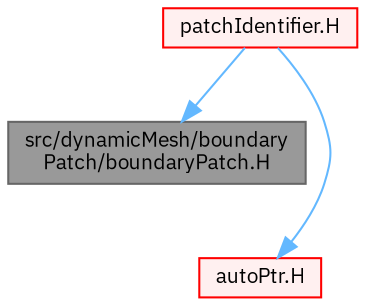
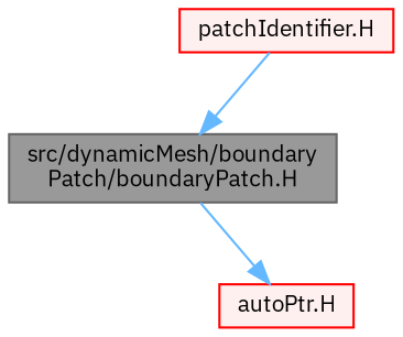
  digraph {
    fontname="IBM Plex Sans"
    node [color=red fillcolor="#FFF0F0" fontname="IBM Plex Sans" fontsize=10 shape=box style=filled]
    edge [color=steelblue1 fontname="IBM Plex Sans" fontsize=10 labelfontname=Helvetica labelfontsize=10 style=solid]
    n1 [color=gray40 fillcolor=grey60 fontcolor=black height=0.2 label="src/dynamicMesh/boundary\lPatch/boundaryPatch.H" width=0.4]
    n2 [height=0.2 label="autoPtr.H" width=0.4]
    n3 [height=0.2 label="patchIdentifier.H" width=0.4]
-   n3 -> n2
+   n1 -> n2
    n3 -> n1
  }
